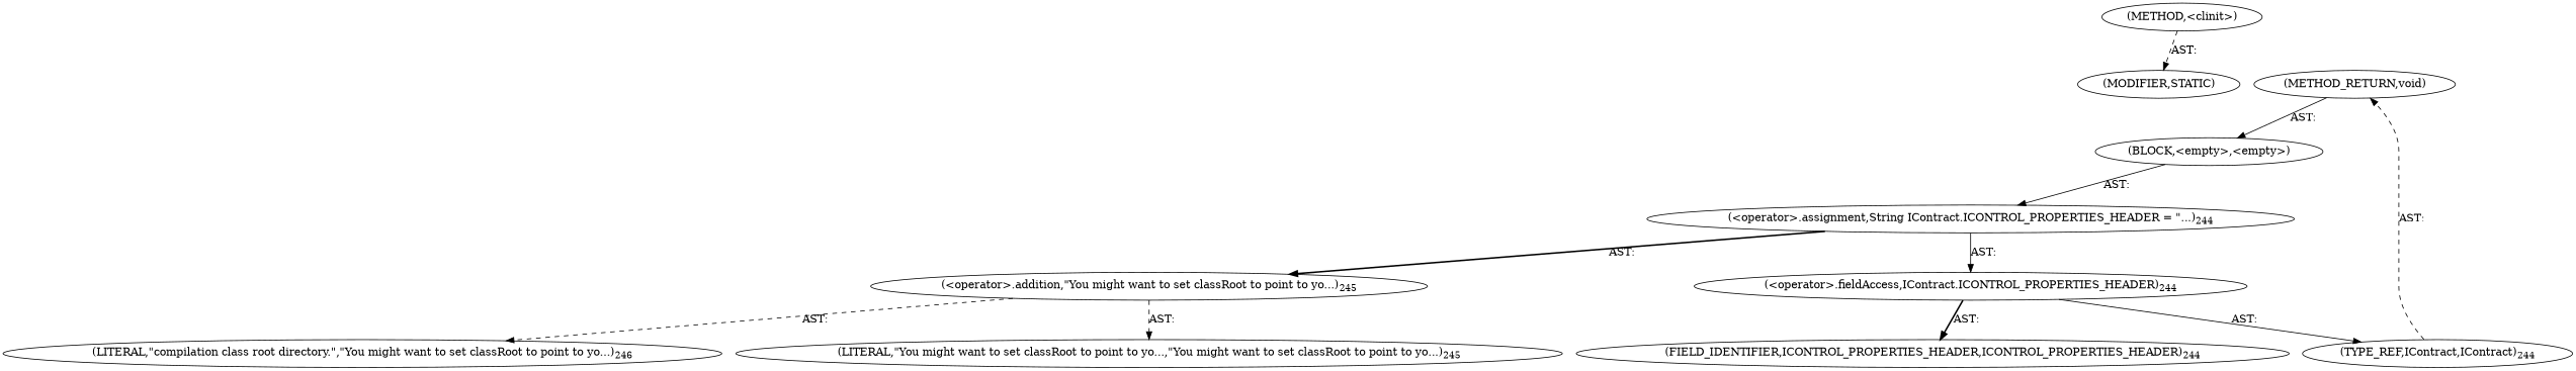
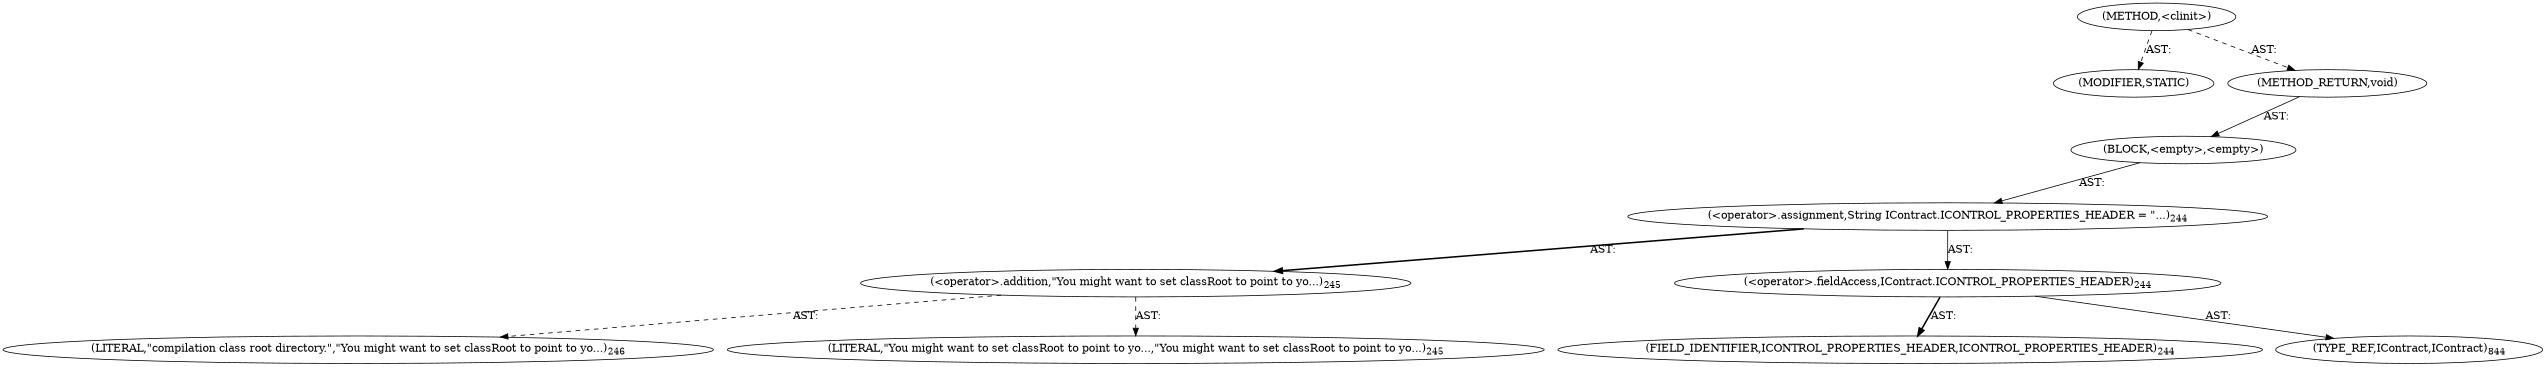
  digraph {
    edge [style=dashed]
    n1 [label=<(METHOD,&lt;clinit&gt;)>]
    n2 [label=<(MODIFIER,STATIC)>]
    n3 [label=<(METHOD_RETURN,void)>]
    n4 [label=<(BLOCK,&lt;empty&gt;,&lt;empty&gt;)>]
    n5 [label=<(&lt;operator&gt;.assignment,String IContract.ICONTROL_PROPERTIES_HEADER = &quot;...)<SUB>244</SUB>>]
    n6 [label=<(&lt;operator&gt;.fieldAccess,IContract.ICONTROL_PROPERTIES_HEADER)<SUB>244</SUB>>]
    n7 [label=<(&lt;operator&gt;.addition,&quot;You might want to set classRoot to point to yo...)<SUB>245</SUB>>]
-   n8 [label=<(TYPE_REF,IContract,IContract)<SUB>244</SUB>>]
+   n8 [label=<(TYPE_REF,IContract,IContract)<SUB>844</SUB>>]
    n9 [label=<(FIELD_IDENTIFIER,ICONTROL_PROPERTIES_HEADER,ICONTROL_PROPERTIES_HEADER)<SUB>244</SUB>>]
    n10 [label=<(LITERAL,&quot;You might want to set classRoot to point to yo...,&quot;You might want to set classRoot to point to yo...)<SUB>245</SUB>>]
    n11 [label=<(LITERAL,&quot;compilation class root directory.&quot;,&quot;You might want to set classRoot to point to yo...)<SUB>246</SUB>>]
    n1 -> n2 [label="AST: "]
-   n8 -> n3 [label="AST: "]
+   n1 -> n3 [label="AST: "]
    n3 -> n4 [label="AST: " style=solid]
    n4 -> n5 [label="AST: " style=solid]
    n5 -> n6 [label="AST: " style=solid]
    n5 -> n7 [label="AST: " style=bold]
    n6 -> n8 [label="AST: " style=solid]
    n6 -> n9 [label="AST: " style=bold]
    n7 -> n10 [label="AST: "]
    n7 -> n11 [label="AST: "]
  }
